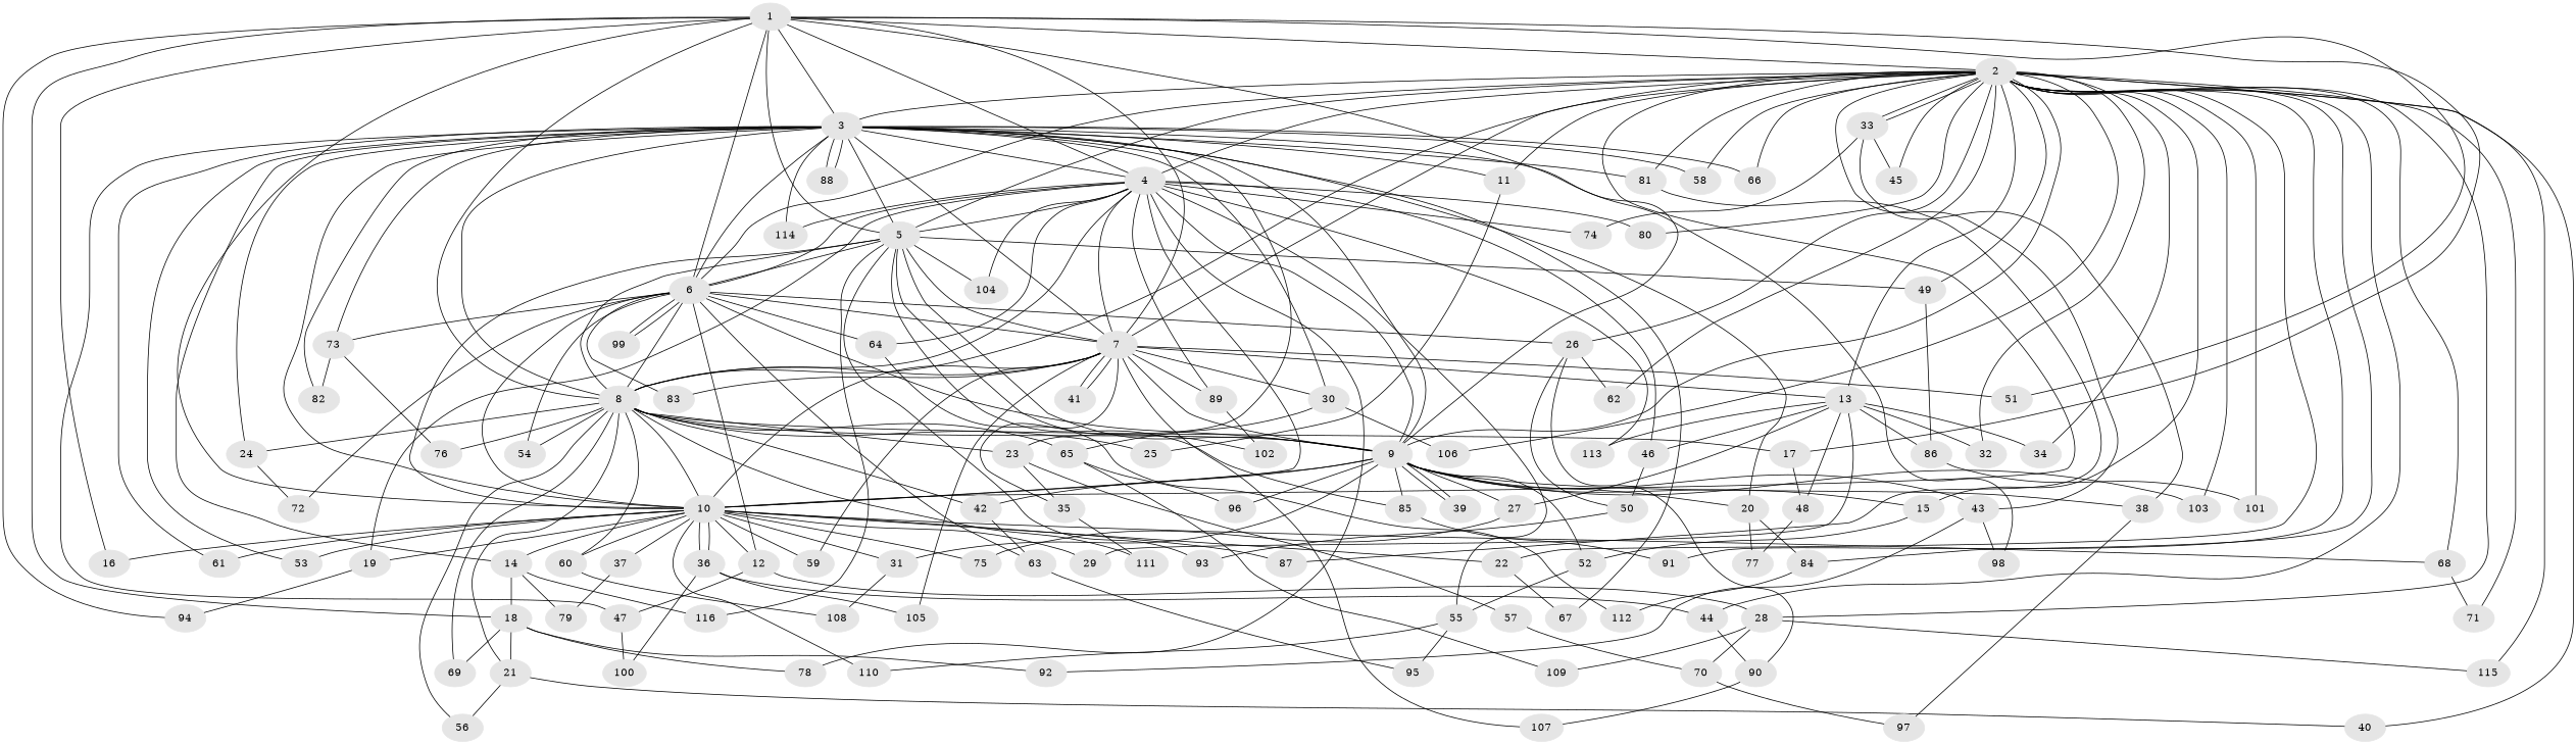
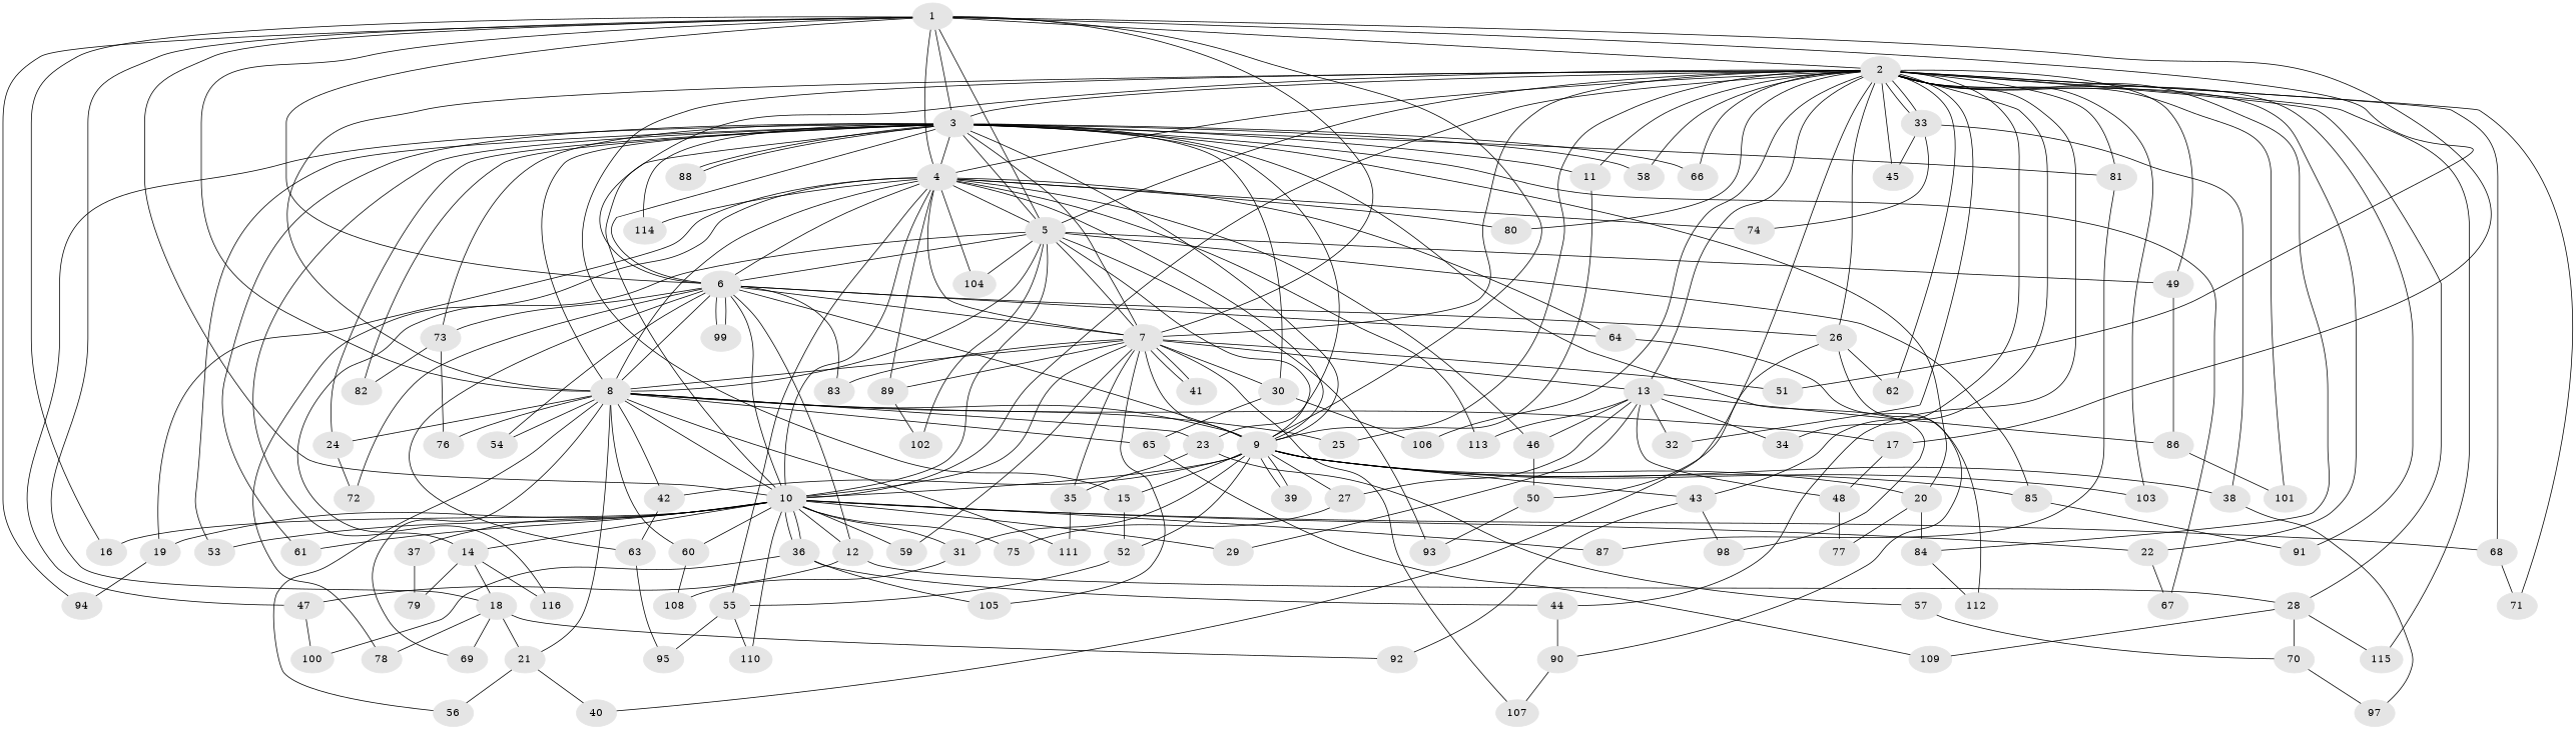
  graph {
    node [color=gray90 style=filled]
    1
    2
    3
    4
    5
    6
    7
    8
    9
    10
    16
    17
    18
    51
    94
    11
    13
    15
    22
    26
    28
    32
    33
    34
    40
    43
    44
    45
    49
    58
    62
    66
    68
    71
    80
    81
    84
    91
    101
    103
    106
    115
    14
    20
    23
    24
    30
    47
    53
    61
    67
    73
    82
    88
    98
    114
    19
    46
    55
    64
    74
    78
    89
    104
    113
    85
    93
    102
    116
    12
    54
    63
    72
    83
    99
    35
    41
    59
    105
    107
    21
    25
    42
    56
    60
    65
    69
    76
    111
    27
    31
    38
    39
    52
-   96
    37
    29
    36
    75
    87
    110
    48
    92
    86
    50
    90
    70
    109
    112
    79
    77
    57
    100
    95
    108
    97
    1 -- 2
    1 -- 3
    1 -- 4
    1 -- 5
    1 -- 6
    1 -- 7
    1 -- 8
    1 -- 9
    1 -- 10
    1 -- 16
    1 -- 17
    1 -- 18
    1 -- 51
    1 -- 94
    2 -- 3
    2 -- 4
    2 -- 5
    2 -- 6
    2 -- 7
    2 -- 8
    2 -- 9
    2 -- 10
    2 -- 11
    2 -- 13
    2 -- 15
    2 -- 22
    2 -- 26
    2 -- 28
    2 -- 32
    2 -- 33
    2 -- 33
    2 -- 34
    2 -- 40
    2 -- 43
    2 -- 44
    2 -- 45
    2 -- 49
    2 -- 58
    2 -- 62
    2 -- 66
    2 -- 68
    2 -- 71
    2 -- 80
    2 -- 81
    2 -- 84
    2 -- 91
    2 -- 101
    2 -- 103
    2 -- 106
    2 -- 115
    3 -- 4
    3 -- 5
    3 -- 6
    3 -- 7
    3 -- 8
    3 -- 9
    3 -- 10
    3 -- 11
    3 -- 58
    3 -- 66
    3 -- 81
    3 -- 14
    3 -- 20
    3 -- 23
    3 -- 24
    3 -- 30
    3 -- 47
    3 -- 53
    3 -- 61
    3 -- 67
    3 -- 73
    3 -- 82
    3 -- 88
    3 -- 88
    3 -- 98
    3 -- 114
    4 -- 5
    4 -- 6
    4 -- 7
    4 -- 8
    4 -- 9
    4 -- 10
    4 -- 80
    4 -- 114
    4 -- 19
    4 -- 46
    4 -- 55
    4 -- 64
    4 -- 74
    4 -- 78
    4 -- 89
    4 -- 104
    4 -- 113
    5 -- 6
    5 -- 7
    5 -- 8
    5 -- 9
    5 -- 10
    5 -- 49
    5 -- 104
    5 -- 85
    5 -- 93
    5 -- 102
    5 -- 116
    6 -- 7
    6 -- 8
    6 -- 9
    6 -- 10
    6 -- 26
    6 -- 73
    6 -- 64
    6 -- 12
    6 -- 54
    6 -- 63
    6 -- 72
    6 -- 83
    6 -- 99
    6 -- 99
    7 -- 8
    7 -- 9
    7 -- 10
    7 -- 51
    7 -- 13
    7 -- 30
    7 -- 89
    7 -- 83
    7 -- 35
    7 -- 41
    7 -- 41
    7 -- 59
    7 -- 105
    7 -- 107
    8 -- 9
    8 -- 10
    8 -- 17
    8 -- 23
    8 -- 24
    8 -- 54
    8 -- 21
    8 -- 25
    8 -- 42
    8 -- 56
    8 -- 60
    8 -- 65
    8 -- 69
    8 -- 76
    8 -- 111
    9 -- 10
    9 -- 15
    9 -- 43
    9 -- 103
    9 -- 20
    9 -- 85
    9 -- 42
    9 -- 27
    9 -- 31
    9 -- 38
    9 -- 39
    9 -- 39
    9 -- 52
-   9 -- 96
    10 -- 16
    10 -- 22
    10 -- 68
    10 -- 14
    10 -- 53
    10 -- 61
    10 -- 19
    10 -- 12
    10 -- 59
    10 -- 60
    10 -- 31
    10 -- 37
    10 -- 29
    10 -- 36
    10 -- 36
    10 -- 75
    10 -- 87
    10 -- 110
    17 -- 48
    18 -- 78
    18 -- 21
    18 -- 69
    18 -- 92
    11 -- 25
    13 -- 32
    13 -- 34
    13 -- 46
    13 -- 113
    13 -- 27
    13 -- 29
    13 -- 48
    13 -- 86
    15 -- 52
    22 -- 67
    26 -- 62
    26 -- 50
    26 -- 90
    28 -- 115
    28 -- 70
    28 -- 109
    33 -- 45
    33 -- 74
    33 -- 38
    43 -- 98
    43 -- 92
    44 -- 90
    49 -- 86
    68 -- 71
    81 -- 87
    84 -- 112
    14 -- 18
    14 -- 116
    14 -- 79
    20 -- 84
    20 -- 77
    23 -- 35
    23 -- 57
    24 -- 72
    30 -- 106
    30 -- 65
    47 -- 100
    73 -- 82
    73 -- 76
    19 -- 94
    46 -- 50
    55 -- 110
    55 -- 95
    64 -- 112
    89 -- 102
    85 -- 91
    12 -- 28
    12 -- 47
    63 -- 95
    35 -- 111
    21 -- 40
    21 -- 56
    42 -- 63
    60 -- 108
-   65 -- 96
    65 -- 109
    27 -- 75
    31 -- 108
    38 -- 97
    52 -- 55
    37 -- 79
    36 -- 44
    36 -- 105
    36 -- 100
    48 -- 77
    86 -- 101
    50 -- 93
    90 -- 107
    70 -- 97
    57 -- 70
  }
